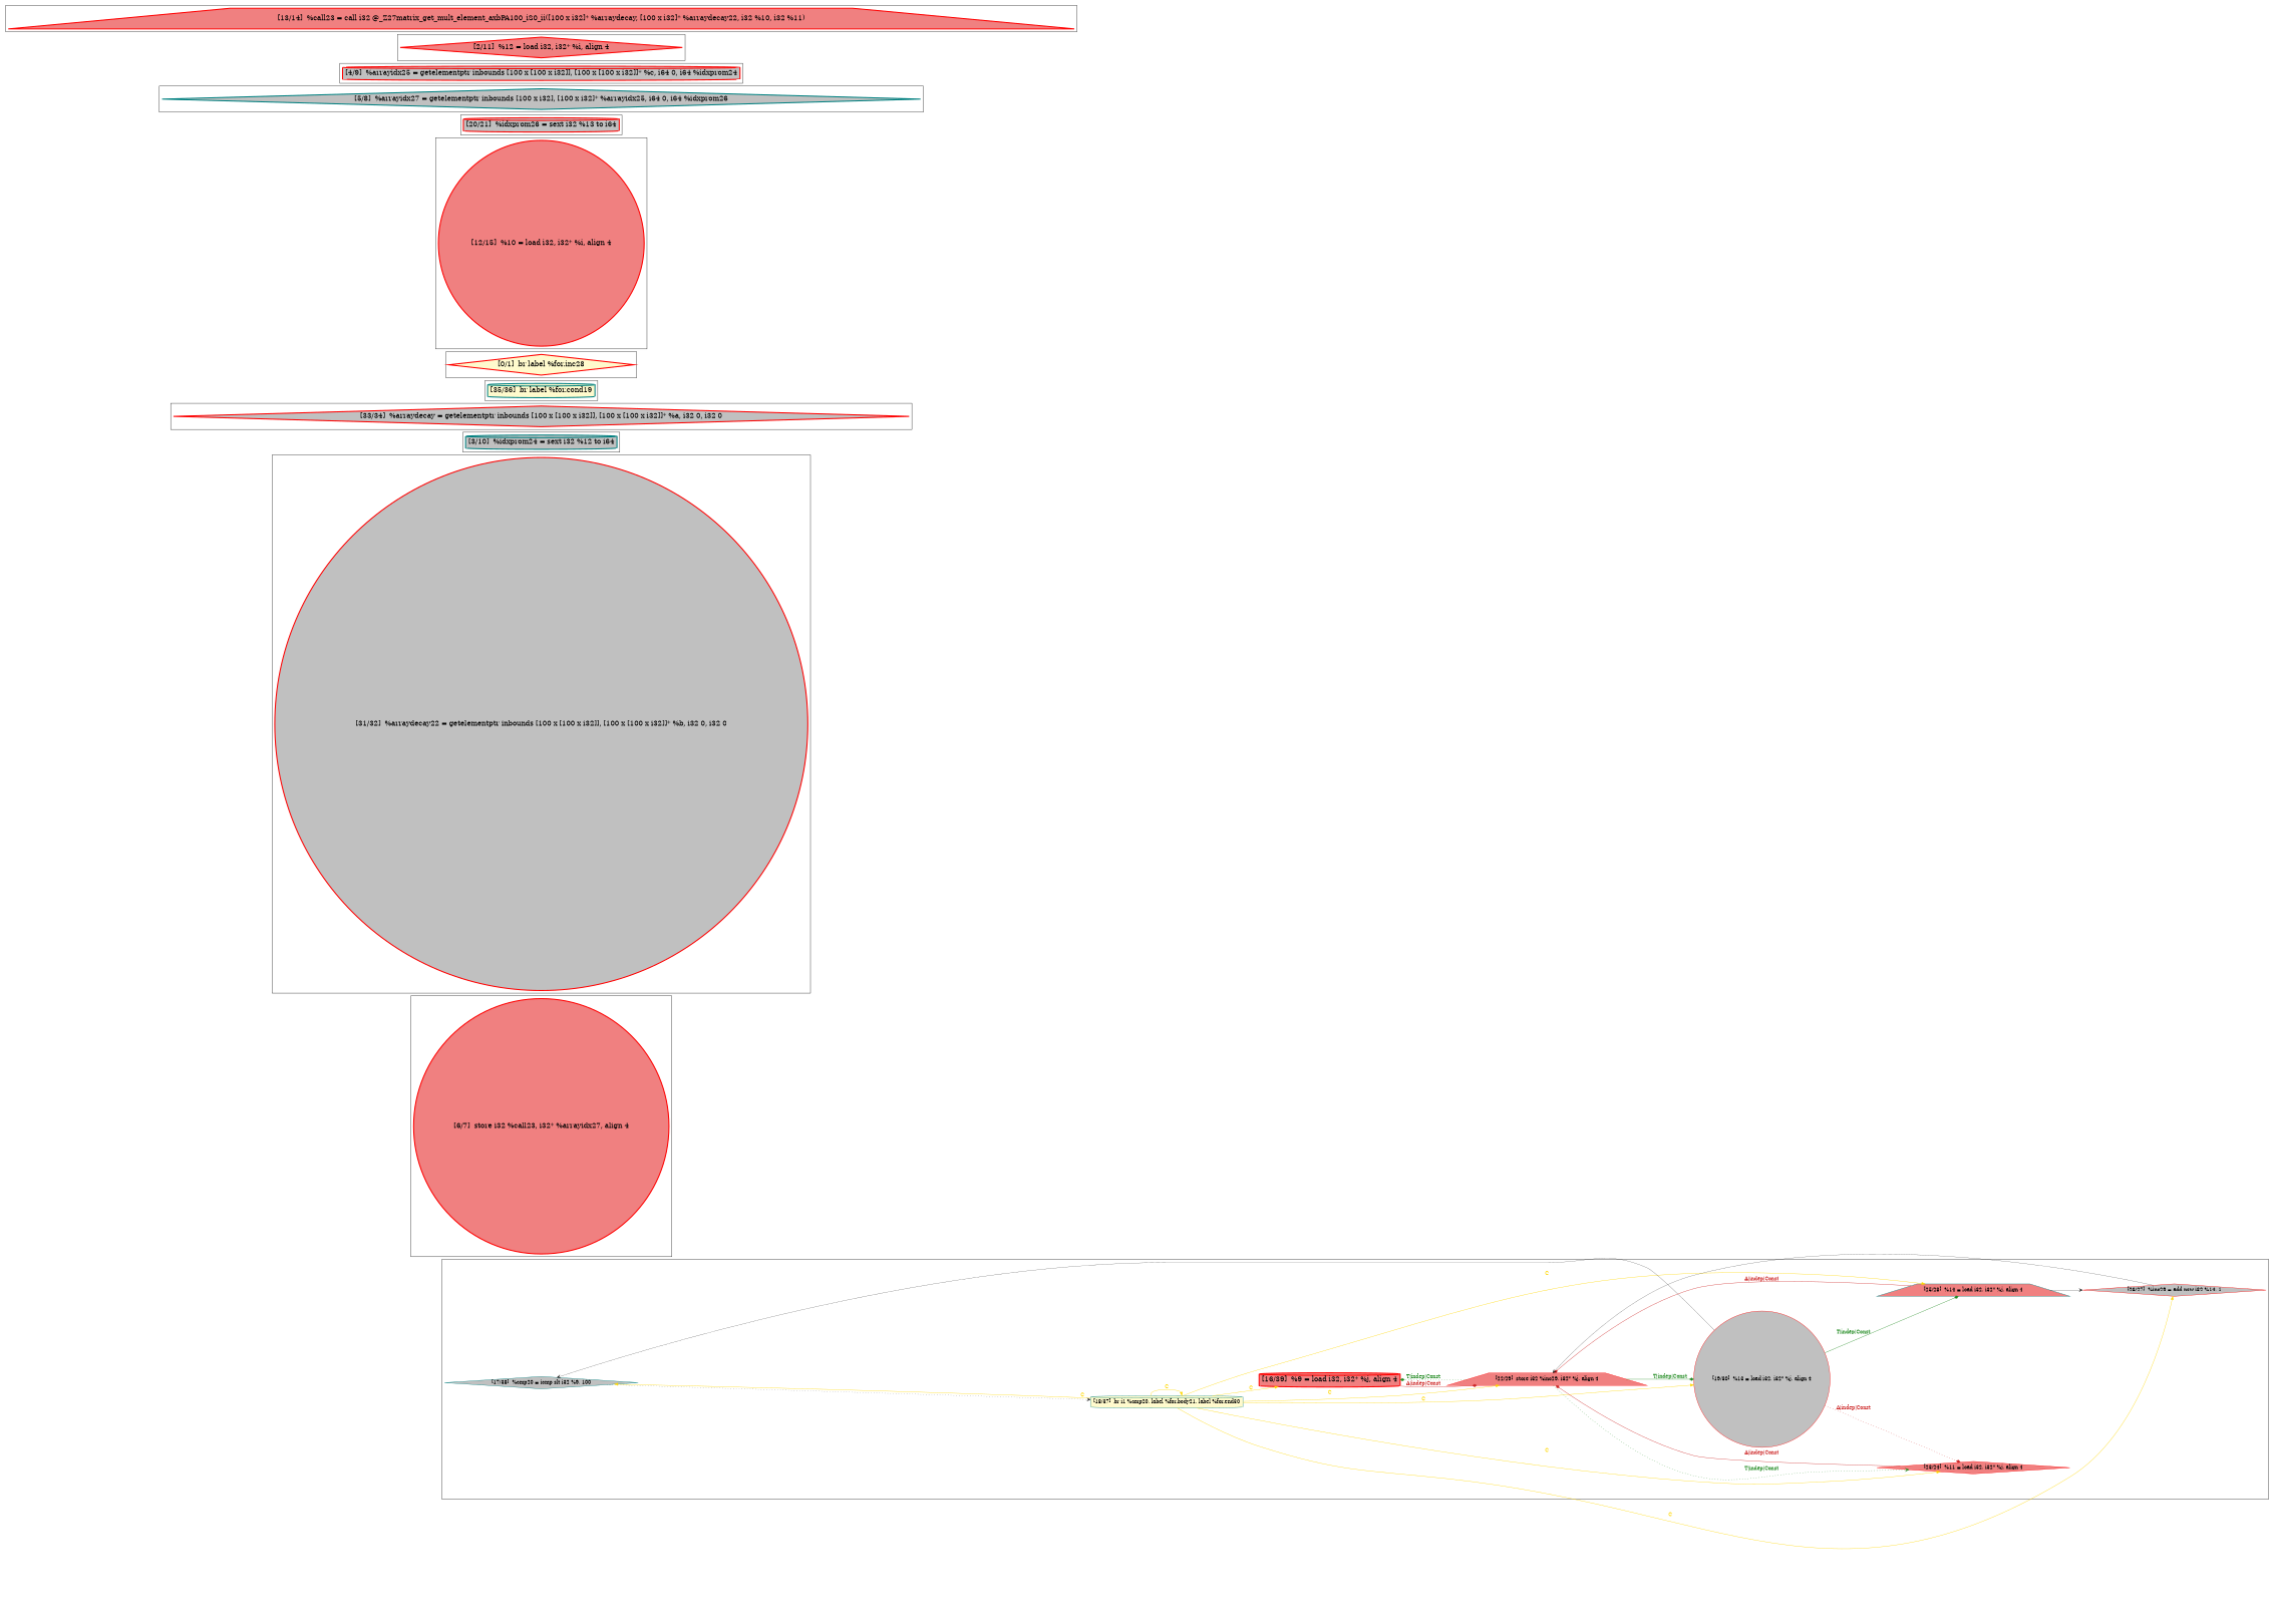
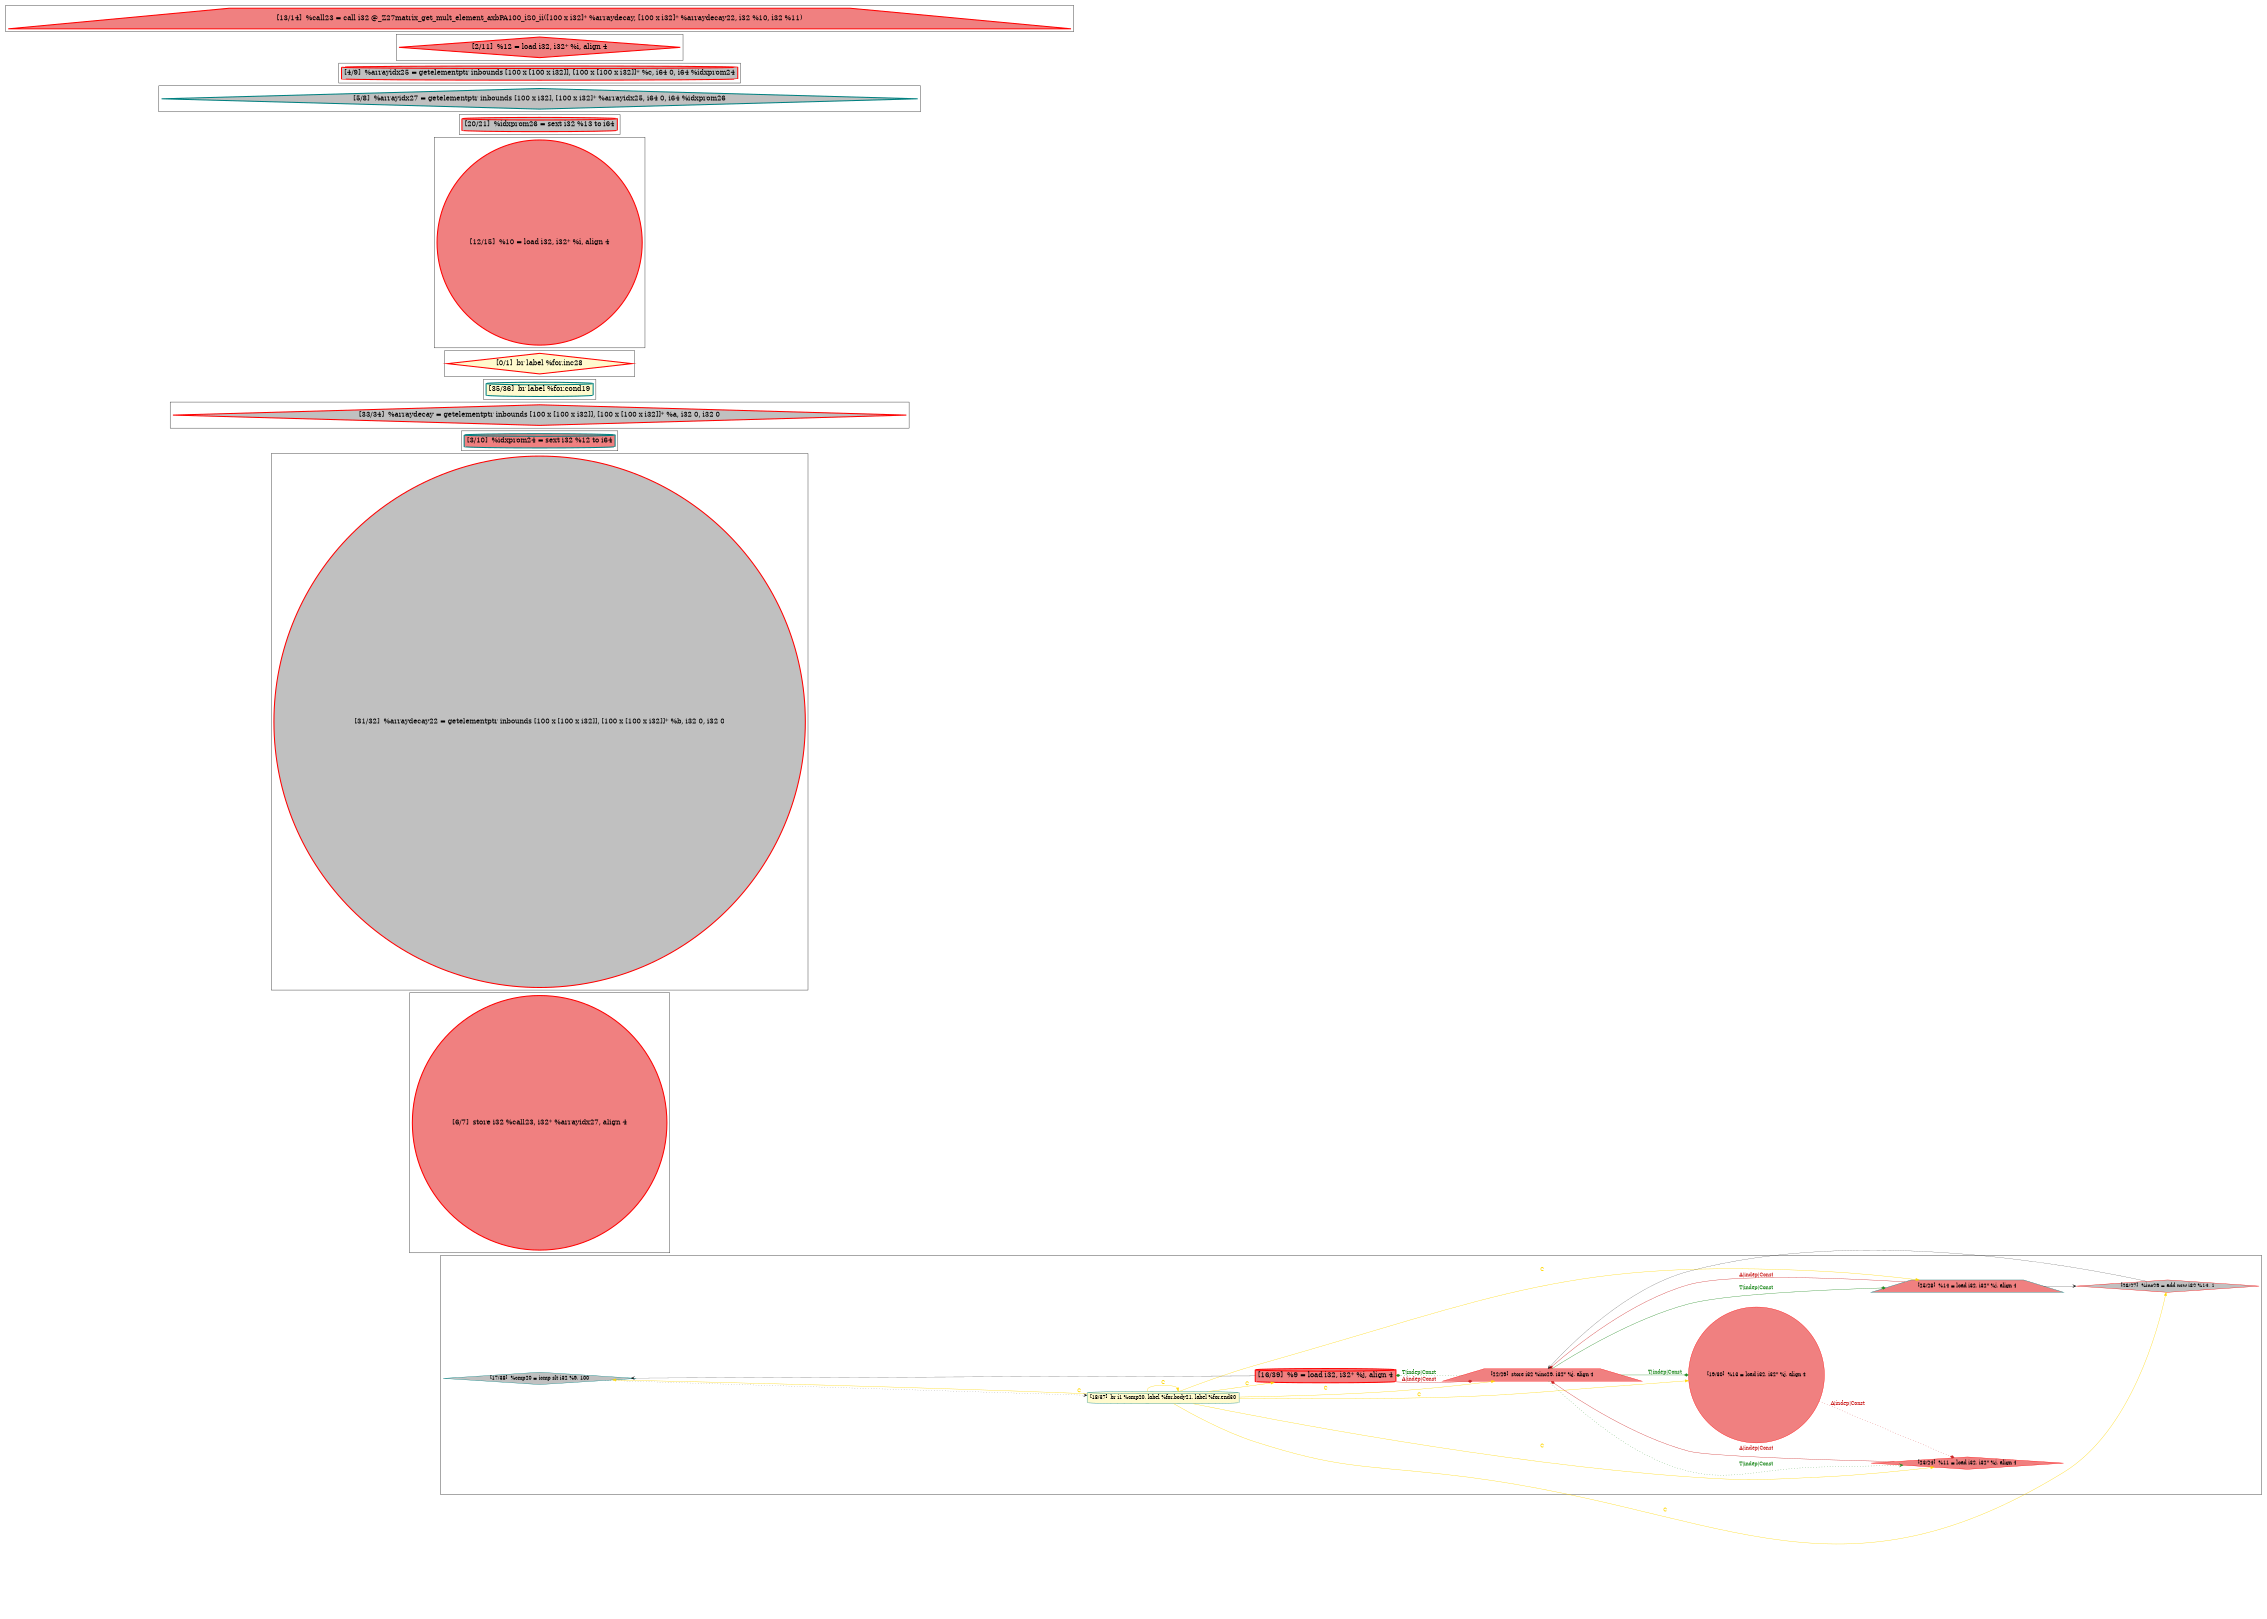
  digraph {
    rankdir=LR
    node [color=red fillcolor=lightcoral shape=diamond style=filled fontsize=20 penwidth=3.0]
    edge [color=gold fontcolor=gold penwidth=1.0 style=solid]
    n1 [color=teal fillcolor=grey label="[17/38]  %cmp20 = icmp slt i32 %9, 100" fontsize="" penwidth=""]
    n2 [color=teal fillcolor=lemonchiffon label="[18/37]  br i1 %cmp20, label %for.body21, label %for.end30" shape=cylinder fontsize="" penwidth=""]
-   n3 [fillcolor=grey label="[19/30]  %13 = load i32, i32* %j, align 4" shape=circle fontsize="" penwidth=""]
+   n3 [label="[19/30]  %13 = load i32, i32* %j, align 4" shape=circle fontsize="" penwidth=""]
    n4 [label="[22/29]  store i32 %inc29, i32* %j, align 4" shape=trapezium fontsize="" penwidth=""]
    n5 [color=teal label="[25/28]  %14 = load i32, i32* %j, align 4" shape=trapezium fontsize="" penwidth=""]
    n6 [fillcolor=grey label="[26/27]  %inc29 = add nsw i32 %14, 1" fontsize="" penwidth=""]
    n7 [label="[23/24]  %11 = load i32, i32* %j, align 4" fontsize="" penwidth=""]
    n8 [label="[16/39]  %9 = load i32, i32* %j, align 4" shape=cylinder]
    n9 [label="[6/7]  store i32 %call23, i32* %arrayidx27, align 4" shape=circle]
    n10 [fillcolor=grey label="[31/32]  %arraydecay22 = getelementptr inbounds [100 x [100 x i32]], [100 x [100 x i32]]* %b, i32 0, i32 0" shape=circle]
-   n11 [color=teal fillcolor=grey label="[3/10]  %idxprom24 = sext i32 %12 to i64" shape=cylinder]
+   n11 [color=teal label="[3/10]  %idxprom24 = sext i32 %12 to i64" shape=cylinder]
    n12 [fillcolor=grey label="[33/34]  %arraydecay = getelementptr inbounds [100 x [100 x i32]], [100 x [100 x i32]]* %a, i32 0, i32 0"]
    n13 [color=teal fillcolor=lemonchiffon label="[35/36]  br label %for.cond19" shape=cylinder]
    n14 [fillcolor=lemonchiffon label="[0/1]  br label %for.inc28"]
    n15 [label="[12/15]  %10 = load i32, i32* %i, align 4" shape=circle]
    n16 [fillcolor=grey label="[20/21]  %idxprom26 = sext i32 %13 to i64" shape=cylinder]
    n17 [color=teal fillcolor=grey label="[5/8]  %arrayidx27 = getelementptr inbounds [100 x i32], [100 x i32]* %arrayidx25, i64 0, i64 %idxprom26"]
    n18 [fillcolor=grey label="[4/9]  %arrayidx25 = getelementptr inbounds [100 x [100 x i32]], [100 x [100 x i32]]* %c, i64 0, i64 %idxprom24" shape=cylinder]
    n19 [label="[2/11]  %12 = load i32, i32* %i, align 4"]
    n20 [label="[13/14]  %call23 = call i32 @_Z27matrix_get_mult_element_axbPA100_iS0_ii([100 x i32]* %arraydecay, [100 x i32]* %arraydecay22, i32 %10, i32 %11)" shape=trapezium]
    subgraph cluster_1 {
      n1
      n2
      n3
      n4
      n5
      n6
      n7
      n8
    }
    subgraph cluster_2 {
      n9
    }
    subgraph cluster_3 {
      n10
    }
    subgraph cluster_4 {
      n11
    }
    subgraph cluster_5 {
      n12
    }
    subgraph cluster_6 {
      n13
    }
    subgraph cluster_7 {
      n14
    }
    subgraph cluster_8 {
      n15
    }
    subgraph cluster_9 {
      n16
    }
    subgraph cluster_10 {
      n17
    }
    subgraph cluster_11 {
      n18
    }
    subgraph cluster_12 {
      n19
    }
    subgraph cluster_13 {
      n20
    }
    n1 -> n2 [arrowhead=vee color=black fontcolor=black penwidth=0.5 style=dotted]
    n2 -> n1 [label=C]
    n2 -> n2 [label=C]
    n2 -> n3 [label=C]
    n2 -> n4 [label=C]
    n2 -> n5 [label=C]
    n2 -> n6 [label=C]
    n2 -> n7 [label=C]
    n2 -> n8 [label=C]
    n3 -> n7 [arrowhead=diamond color=firebrick3 fontcolor=firebrick3 label="A|indep|Const" style=dotted]
    n4 -> n3 [arrowhead=diamond color=forestgreen fontcolor=forestgreen label="T|indep|Const" style=bold]
-   n3 -> n5 [arrowhead=diamond color=forestgreen fontcolor=forestgreen label="T|indep|Const" style=bold]
+   n4 -> n5 [arrowhead=diamond color=forestgreen fontcolor=forestgreen label="T|indep|Const" style=bold]
    n4 -> n7 [arrowhead=vee color=forestgreen fontcolor=forestgreen label="T|indep|Const" style=dotted]
    n4 -> n8 [arrowhead=diamond color=forestgreen fontcolor=forestgreen label="T|indep|Const" style=dotted]
    n5 -> n4 [arrowhead=diamond color=firebrick3 fontcolor=firebrick3 label="A|indep|Const" style=bold]
    n5 -> n6 [arrowhead=vee color=black fontcolor=black penwidth=0.5]
    n6 -> n4 [arrowhead=vee color=black fontcolor=black penwidth=0.5 style=bold]
    n7 -> n4 [arrowhead=diamond color=firebrick3 fontcolor=firebrick3 label="A|indep|Const" style=bold]
-   n3 -> n1 [arrowhead=vee color=black fontcolor=black penwidth=0.5]
+   n8 -> n1 [arrowhead=vee color=black fontcolor=black penwidth=0.5]
    n8 -> n4 [arrowhead=diamond color=firebrick3 fontcolor=firebrick3 label="A|indep|Const" style=bold]
  }
